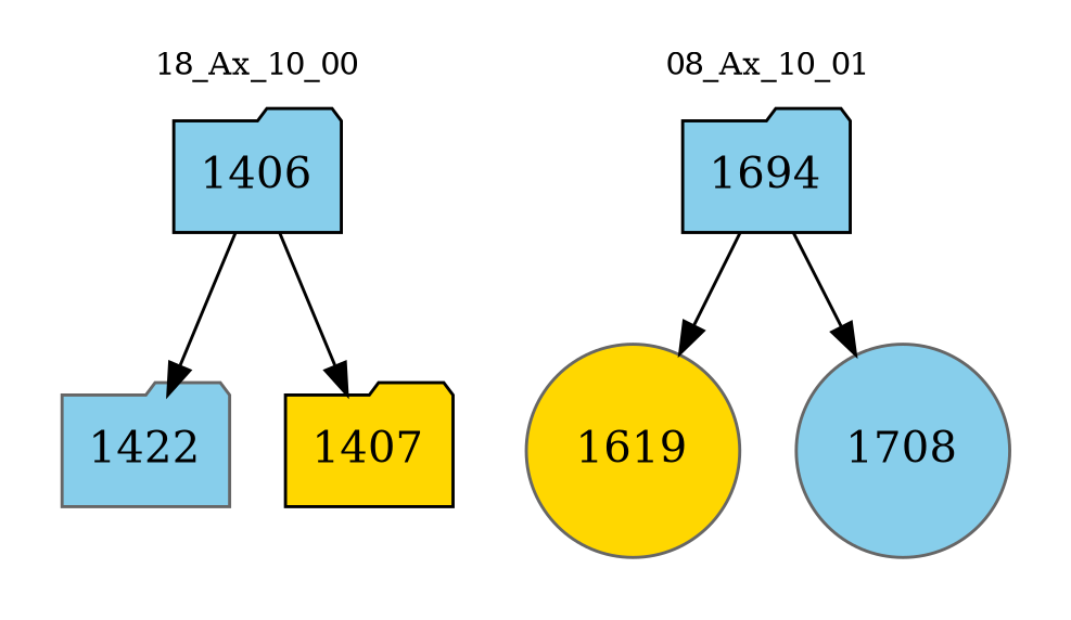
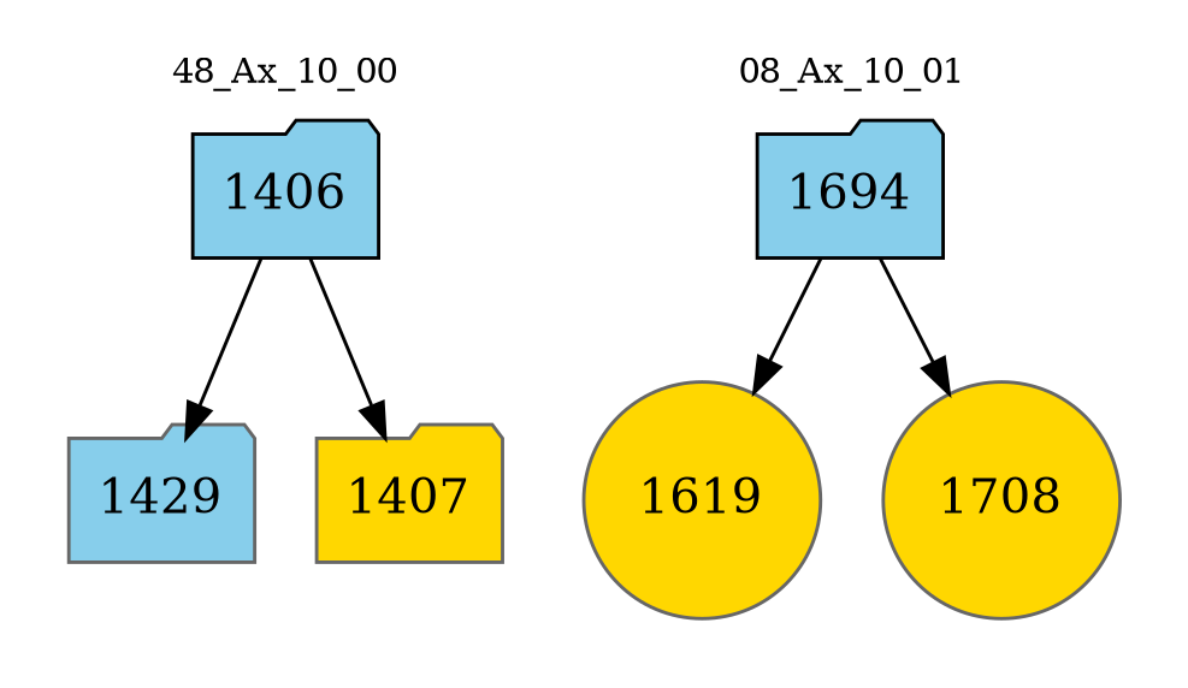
  digraph {
    node [color=gray40 fillcolor=skyblue shape=folder style=filled]
    edge [color=black]
    n1 [color=black label=1406]
-   n2 [label=1422]
-   n3 [color=black fillcolor=gold label=1407]
+   n2 [label=1429]
+   n3 [fillcolor=gold label=1407]
    n4 [color=black label=1694]
    n5 [fillcolor=gold label=1619 shape=circle]
-   n6 [label=1708 shape=circle]
+   n6 [fillcolor=gold label=1708 shape=circle]
    subgraph cluster_1 {
      color=white
      fontsize=10
-     label="18_Ax_10_00"
+     label="48_Ax_10_00"
      n1
      n2
      n3
    }
    subgraph cluster_2 {
      color=white
      fontsize=10
      label="08_Ax_10_01"
      n4
      n5
      n6
    }
    n1 -> n2
    n1 -> n3
    n4 -> n5
    n4 -> n6
  }
